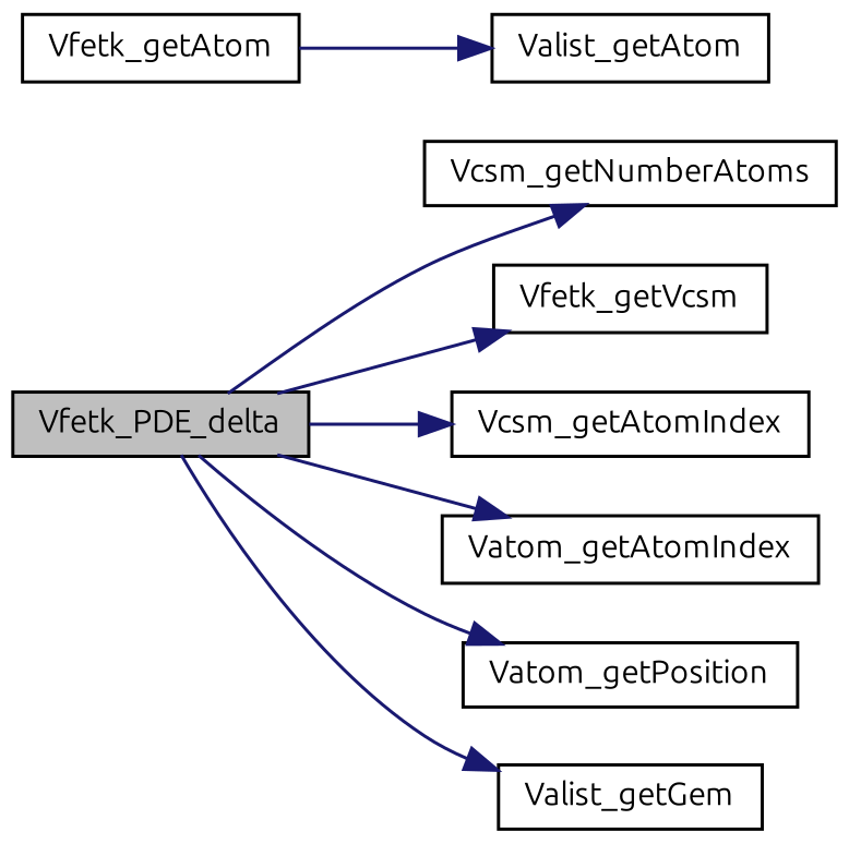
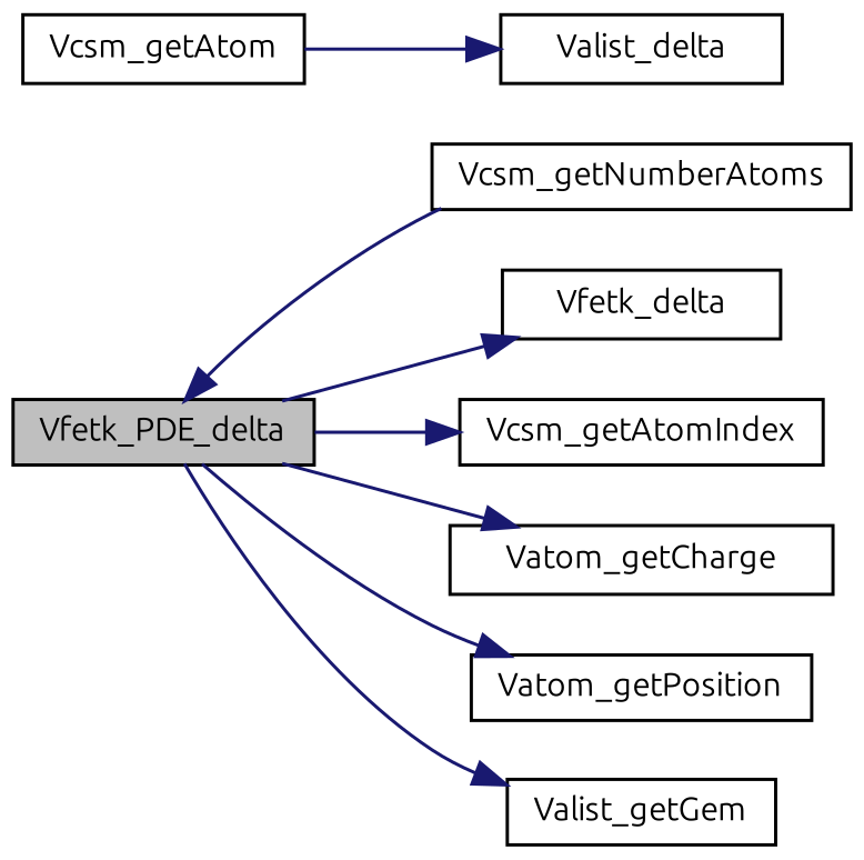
  digraph {
    fontname=Ubuntu
    rankdir=LR
    node [color=black fillcolor=white fontname=Ubuntu fontsize=10 shape=record style=filled]
    edge [color=midnightblue fontname=Ubuntu fontsize=10 labelfontname=FreeSans labelfontsize=10 style=solid]
    n1 [fillcolor=grey75 fontcolor=black height=0.2 label=Vfetk_PDE_delta width=0.4]
    n2 [height=0.2 label=Vcsm_getNumberAtoms width=0.4]
-   n3 [height=0.2 label=Vfetk_getVcsm width=0.4]
+   n3 [height=0.2 label=Vfetk_delta width=0.4]
    n4 [height=0.2 label=Vcsm_getAtomIndex width=0.4]
-   n5 [height=0.2 label=Vatom_getAtomIndex width=0.4]
+   n5 [height=0.2 label=Vatom_getCharge width=0.4]
    n6 [height=0.2 label=Vatom_getPosition width=0.4]
    n7 [height=0.2 label=Valist_getGem width=0.4]
-   n8 [height=0.2 label=Vfetk_getAtom width=0.4]
-   n9 [height=0.2 label=Valist_getAtom width=0.4]
-   n1 -> n2
+   n8 [height=0.2 label=Vcsm_getAtom width=0.4]
+   n9 [height=0.2 label=Valist_delta width=0.4]
+   n2 -> n1
    n1 -> n3
    n1 -> n4
    n1 -> n5
    n1 -> n6
    n1 -> n7
    n8 -> n9
  }
